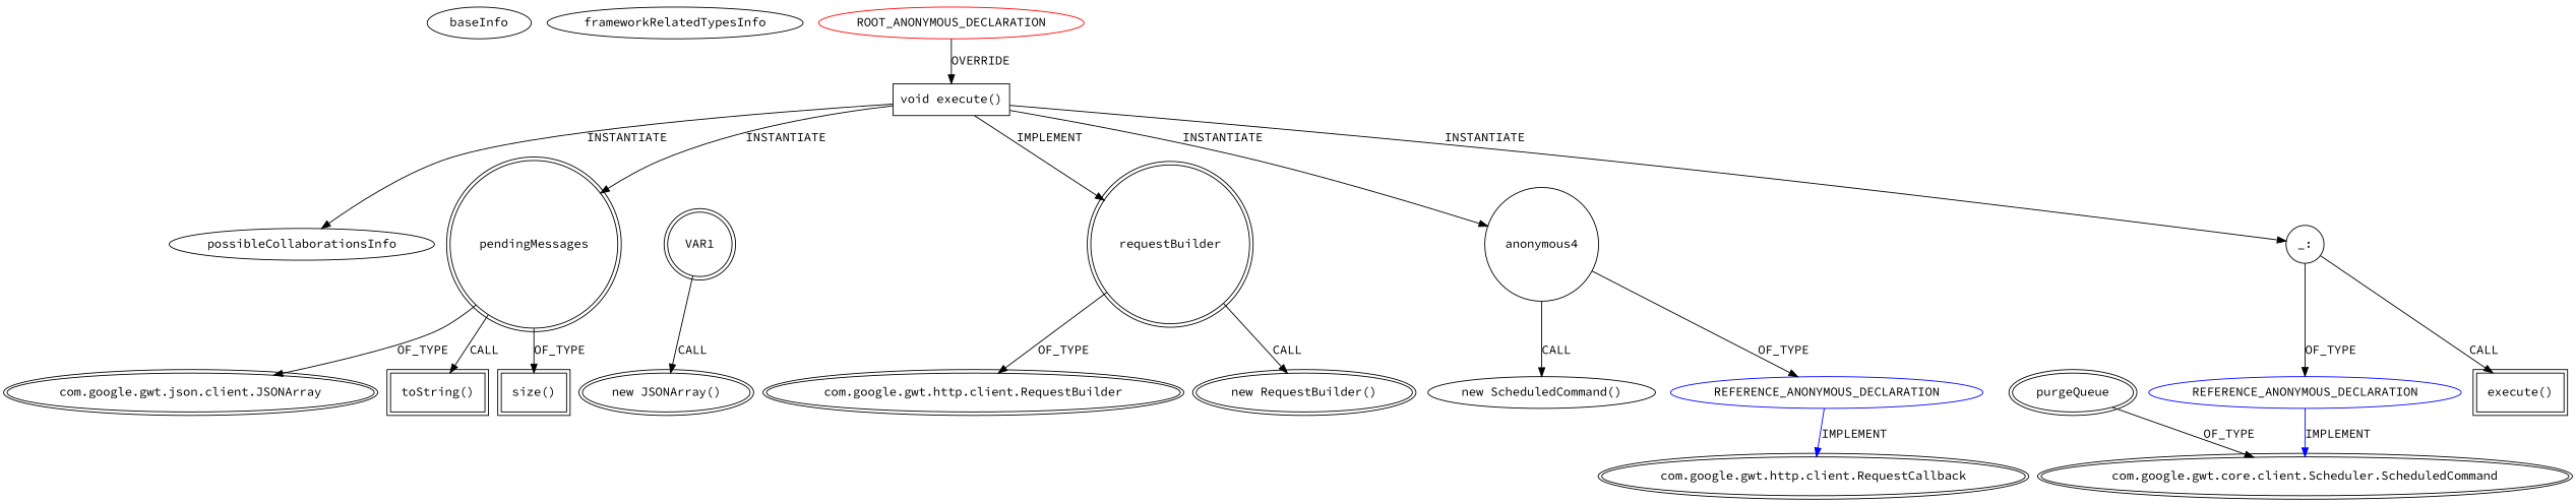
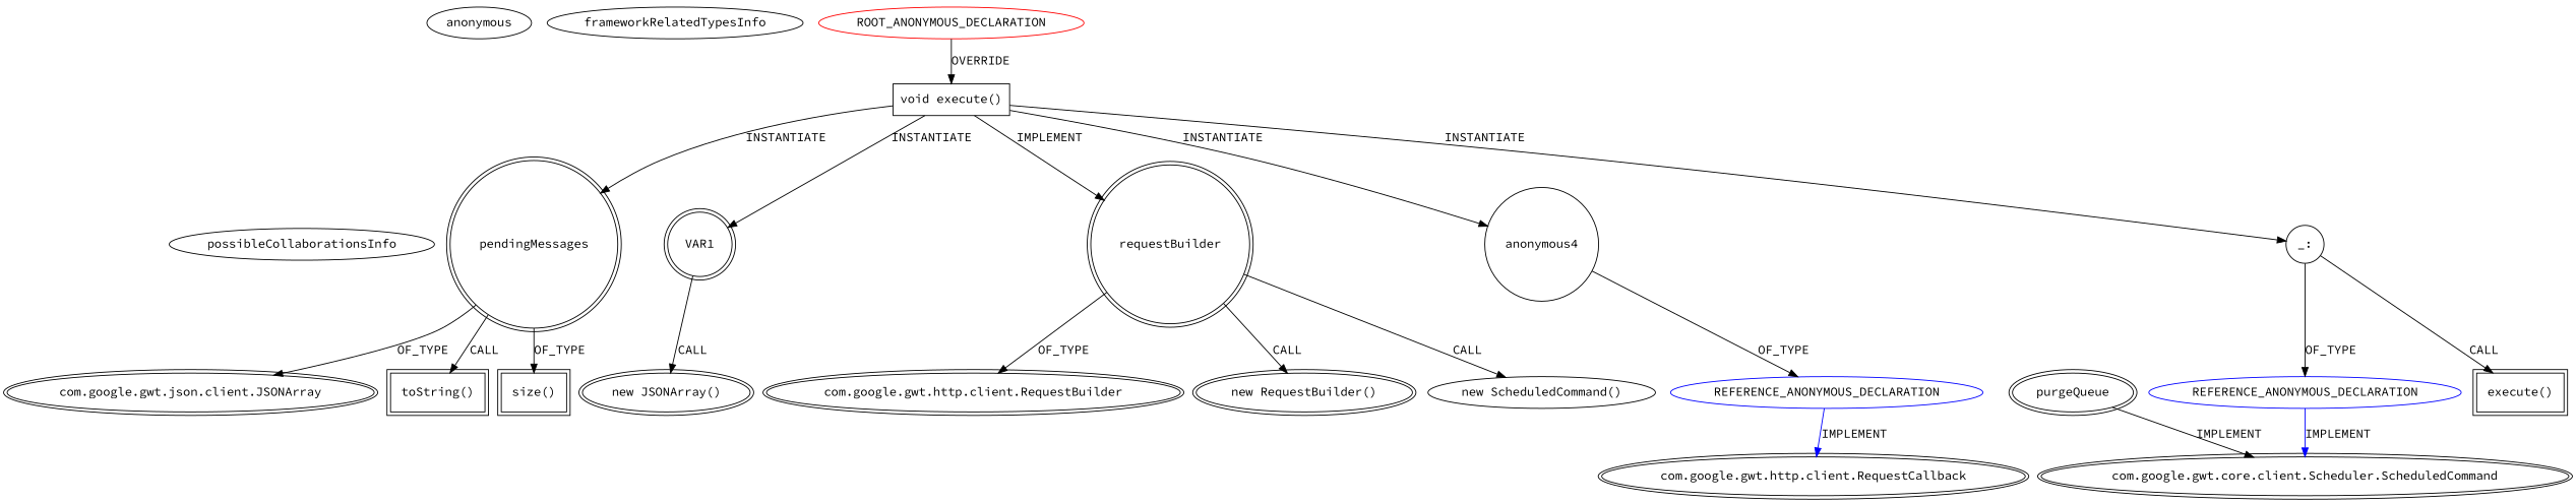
  digraph {
    fontname="Source Code Pro"
    node [fontname="Source Code Pro" isFrameworkType=true vertexType=VARIABLE_EXPRESION peripheries=2]
    edge [fontname="Source Code Pro"]
-   baseInfo [category=extension_graph graphId=171 isAnonymous=true possibleRelation=true isFrameworkType="" vertexType="" peripheries=""]
+   baseInfo [category=extension_graph graphId=171 isAnonymous=true possibleRelation=true label=anonymous isFrameworkType="" vertexType="" peripheries=""]
    frameworkRelatedTypesInfo [0="com.google.gwt.core.client.Scheduler.ScheduledCommand" isFrameworkType="" vertexType="" peripheries=""]
    possibleCollaborationsInfo [0="171~OVERRIDING_METHOD_DECLARATION-METHOD_CALL-~com.google.gwt.core.client.Scheduler.ScheduledCommand ~com.google.gwt.core.client.Scheduler.ScheduledCommand ~true~true" 1="171~OVERRIDING_METHOD_DECLARATION-INSTANTIATION-~com.google.gwt.core.client.Scheduler.ScheduledCommand ~com.google.gwt.http.client.RequestCallback ~true~true" isFrameworkType="" vertexType="" peripheries=""]
    n4 [color=red isFrameworkType=false label=ROOT_ANONYMOUS_DECLARATION vertexType=ROOT_ANONYMOUS_DECLARATION peripheries=""]
    n5 [isFrameworkType=false label="void execute()" shape=box vertexType=OVERRIDING_METHOD_DECLARATION peripheries=""]
    n6 [label="com.google.gwt.core.client.Scheduler.ScheduledCommand" vertexType=FRAMEWORK_INTERFACE_TYPE]
    n7 [label=purgeQueue vertexType=OUTSIDE_VARIABLE_EXPRESION]
    n8 [label=pendingMessages shape=circle]
    n9 [label=VAR1 shape=circle]
    n10 [label=requestBuilder shape=circle]
    n11 [isFrameworkType=false label=anonymous4 shape=circle peripheries=""]
    n12 [isFrameworkType=false label="_:" shape=circle peripheries=""]
    n13 [label="com.google.gwt.json.client.JSONArray" vertexType=FRAMEWORK_CLASS_TYPE]
    n14 [label="toString()" shape=box vertexType=INSIDE_CALL]
    n15 [label="size()" shape=box vertexType=INSIDE_CALL]
    n16 [label="new JSONArray()" vertexType=CONSTRUCTOR_CALL]
    n17 [label="com.google.gwt.http.client.RequestBuilder" vertexType=FRAMEWORK_CLASS_TYPE]
    n18 [label="new RequestBuilder()" vertexType=CONSTRUCTOR_CALL]
    n19 [color=blue isFrameworkType=false label=REFERENCE_ANONYMOUS_DECLARATION vertexType=REFERENCE_ANONYMOUS_DECLARATION peripheries=""]
    n20 [isFrameworkType=false label="new ScheduledCommand()" vertexType=CONSTRUCTOR_CALL peripheries=""]
    n21 [color=blue isFrameworkType=false label=REFERENCE_ANONYMOUS_DECLARATION vertexType=REFERENCE_ANONYMOUS_DECLARATION peripheries=""]
    n22 [label="execute()" shape=box vertexType=INSIDE_CALL]
    n23 [label="com.google.gwt.http.client.RequestCallback" vertexType=FRAMEWORK_INTERFACE_TYPE]
    n4 -> n5 [label=OVERRIDE]
    n5 -> n8 [label=INSTANTIATE]
-   n5 -> possibleCollaborationsInfo [label=INSTANTIATE]
+   n5 -> n9 [label=INSTANTIATE]
    n5 -> n10 [label=IMPLEMENT]
    n5 -> n11 [label=INSTANTIATE]
    n5 -> n12 [label=INSTANTIATE]
-   n7 -> n6 [label=OF_TYPE]
+   n7 -> n6 [label=IMPLEMENT]
    n8 -> n13 [label=OF_TYPE]
    n8 -> n14 [label=CALL]
    n8 -> n15 [label=OF_TYPE]
    n9 -> n16 [label=CALL]
    n10 -> n17 [label=OF_TYPE]
    n10 -> n18 [label=CALL]
    n11 -> n19 [label=OF_TYPE]
-   n11 -> n20 [label=CALL]
+   n10 -> n20 [label=CALL]
    n12 -> n21 [label=OF_TYPE]
    n12 -> n22 [label=CALL]
    n19 -> n23 [color=blue label=IMPLEMENT]
    n21 -> n6 [color=blue label=IMPLEMENT]
  }
